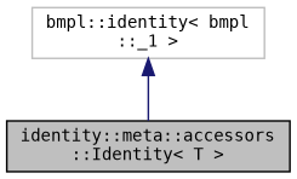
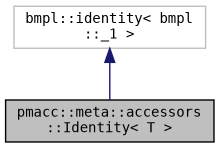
  digraph {
    fontname="DejaVu Sans Mono"
    node [fontname="DejaVu Sans Mono" fontsize=10 shape=record style=filled]
-   n1 [color=black fillcolor=grey75 fontcolor=black height=0.2 label="identity::meta::accessors\l::Identity\< T \>" width=0.4]
+   n1 [color=black fillcolor=grey75 fontcolor=black height=0.2 label="pmacc::meta::accessors\l::Identity\< T \>" width=0.4]
    n2 [color=grey75 fillcolor=white height=0.2 label="bmpl::identity\< bmpl\l::_1  \>" width=0.4]
    n2 -> n1 [color=midnightblue dir=back fontname="DejaVu Sans Mono" fontsize=10 labelfontname=Helvetica labelfontsize=10 style=solid]
  }
